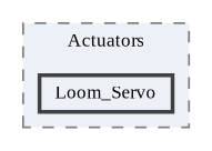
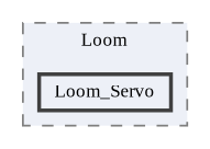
  digraph {
    compound=true
    fontname="Liberation Serif"
    n1 [color=grey25 fillcolor="#edf0f7" fontname="Liberation Serif" fontsize=10 height=0.2 label=Loom_Servo shape=box style="filled,bold" width=0.4]
    subgraph cluster_1 {
      bgcolor="#edf0f7"
      fontsize=10
-     label=Actuators
+     label=Loom
      pencolor=grey50
      style="filled,dashed"
      n1
    }
  }
